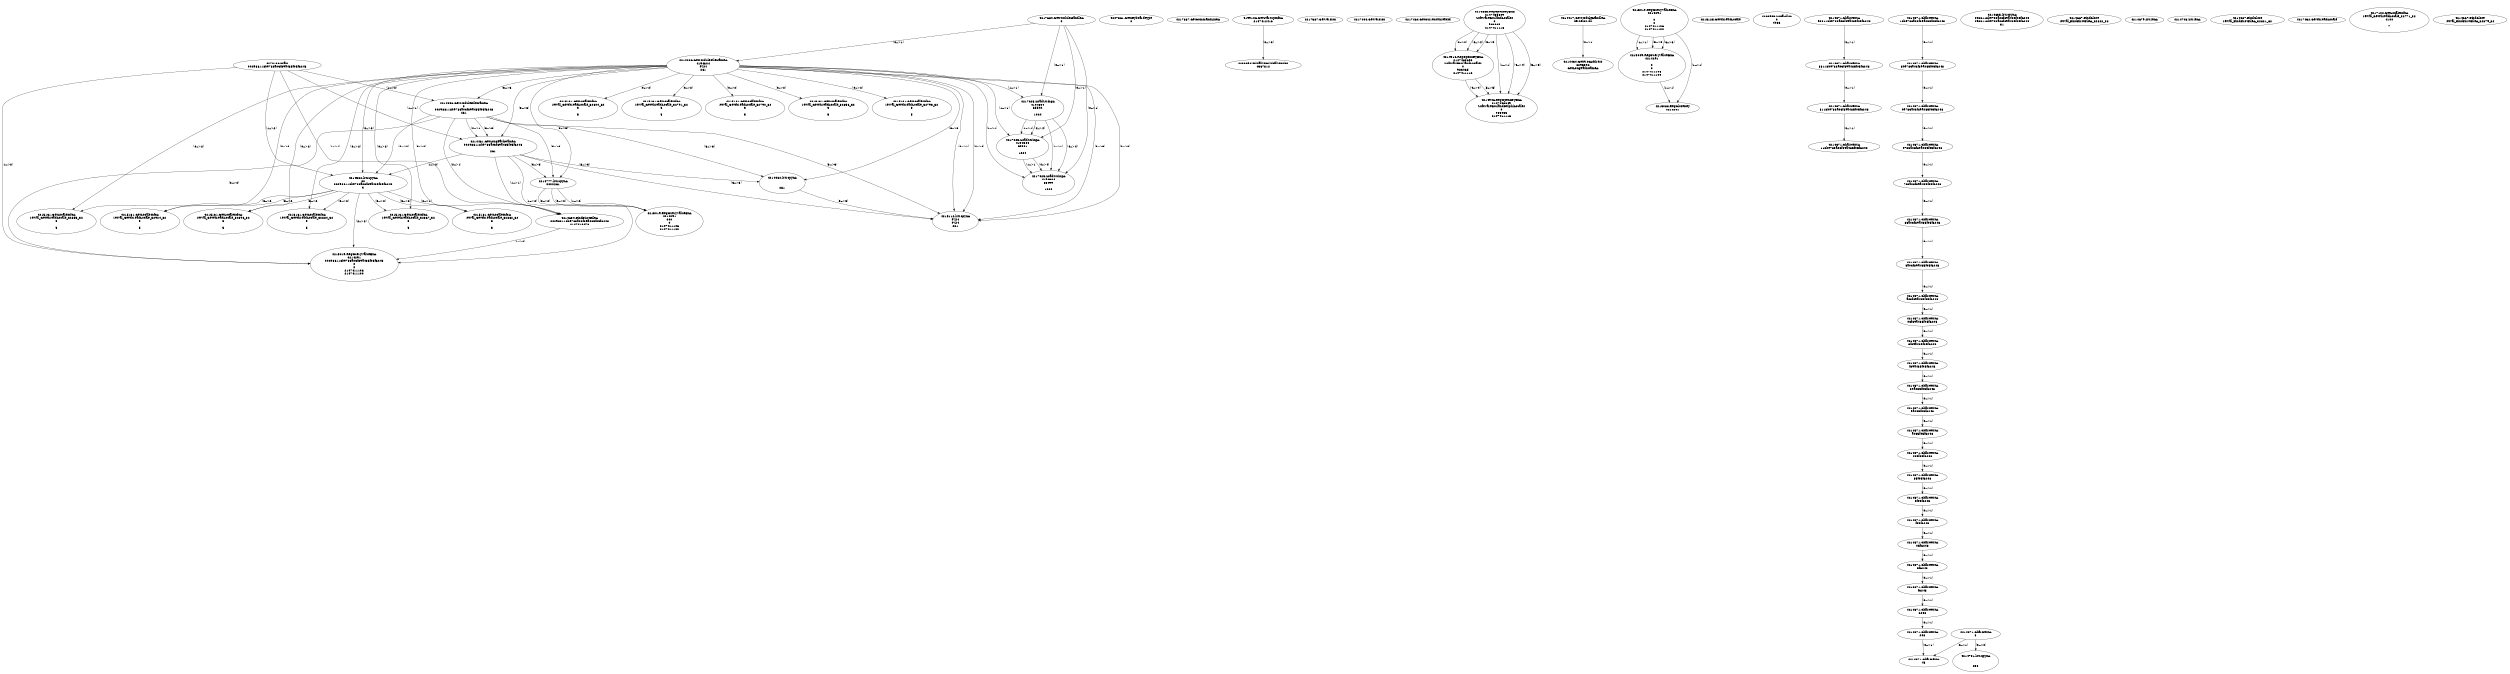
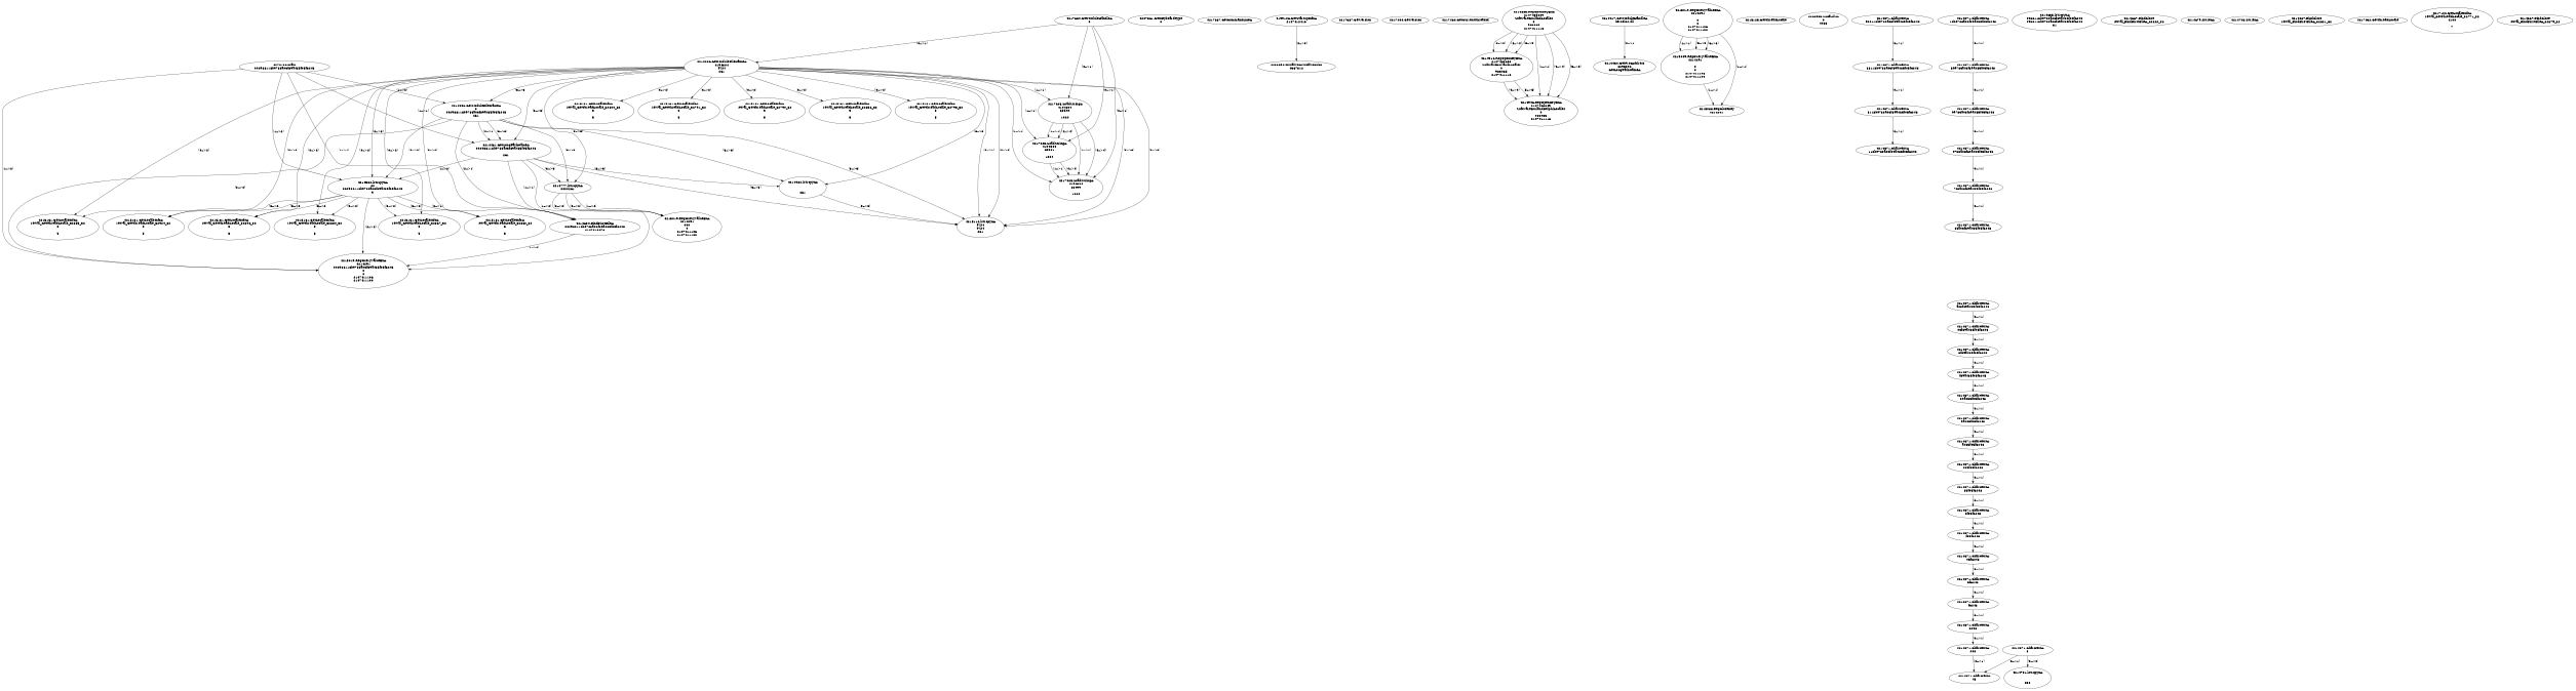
  digraph {
    n1 [label="4270136.main\n002988118be783a03f89a485f05f6248"]
    n2 [label="4214856.GetModuleFileNameA\n0\n002988118be783a03f89a485f05f6248\n261"]
    n3 [label="4214461.GetLongPathNameA\n002988118be783a03f89a485f05f6248\n\n261"]
    n4 [label="4214582.lstrcpynA\n00\n002988118be783a03f89a485f05f6248\n3"]
    n5 [label="4214654.FindFirstFileA\n002988118be783a03f89a485f05f6248\n2147410478"]
    n6 [label="4215019.RegQueryValueExA\n4214291\n002988118be783a03f89a485f05f6248\n0\n0\n2147411106\n2147411100"]
    n7 [label="4214482.lstrcpynA\n\n\n261"]
    n8 [label="4215112.lstrcpynA\nPZM\nPZM\n261"]
    n9 [label="4214777.lstrcpynA\n0000261"]
    n10 [label="4215131.GetLocaleInfoA\nretval_GetThreadLocale_32855_32\n3\n\n5"]
    n11 [label="4215131.GetLocaleInfoA\nretval_GetThreadLocale_32884_32\n3\n\n5"]
    n12 [label="4215131.GetLocaleInfoA\nretval_GetThreadLocale_32867_32\n3\n\n5"]
    n13 [label="4215131.GetLocaleInfoA\nretval_GetThreadLocale_32862_32\n3\n\n5"]
    n14 [label="4215131.GetLocaleInfoA\nretval_GetThreadLocale_32924_32\n3\n\n5"]
    n15 [label="4215131.GetLocaleInfoA\nretval_GetThreadLocale_32896_32\n3\n\n5"]
    n16 [label="4217684.GetModuleHandleA\n0"]
    n17 [label="4214286.GetModuleFileNameA\n4194304\nPZM\n261"]
    n18 [label="4217025.LoadStringA\n4194304\n65502\n\n1024"]
    n19 [label="4217025.LoadStringA\n4194304\n65501\n\n1024"]
    n20 [label="4217025.LoadStringA\n4194304\n65499\n\n1024"]
    n21 [label="4215131.GetLocaleInfoA\nretval_GetThreadLocale_32800_32\n3\n\n5"]
    n22 [label="4215131.GetLocaleInfoA\nretval_GetThreadLocale_32791_32\n3\n\n5"]
    n23 [label="4215131.GetLocaleInfoA\nretval_GetThreadLocale_32790_32\n3\n\n5"]
    n24 [label="4215131.GetLocaleInfoA\nretval_GetThreadLocale_32856_32\n3\n\n5"]
    n25 [label="4215131.GetLocaleInfoA\nretval_GetThreadLocale_32793_32\n3\n\n5"]
    n26 [label="4207361.GetKeyboardType\n0"]
    n27 [label="4217367.GetCommandLineA\n"]
    n28 [label="4199106.GetStartupInfoA\n2147412416"]
    n29 [label="4200894.InitializeCriticalSection\n4367812"]
    n30 [label="4217387.GetVersion\n"]
    n31 [label="4217404.GetVersion\n"]
    n32 [label="4217464.GetCurrentThreadId\n"]
    n33 [label="4215019.RegQueryValueExA\n4214291\n000\n0\n2147411106\n2147411100"]
    n34 [label="4214886.RegOpenKeyExA\n2147483649\nSoftware\Borland\Locales\n0\n983065\n2147411116"]
    n35 [label="4214916.RegOpenKeyExA\n2147483650\nSoftware\Borland\Locales\n0\n983065\n2147411116"]
    n36 [label="4214946.RegOpenKeyExA\n2147483649\nSoftware\Borland\Delphi\Locales\n0\n983065\n2147411116"]
    n37 [label="4214417.GetModuleHandleA\nkernel32.dll"]
    n38 [label="4214434.GetProcAddress\n6295592\nGetLongPathNameA"]
    n39 [label="4215019.RegQueryValueExA\n4214291\n\n0\n0\n2147411106\n2147411100"]
    n40 [label="4215049.RegQueryValueExA\n4214291\n\n0\n0\n2147411106\n2147411100"]
    n41 [label="4215083.RegCloseKey\n4214291"]
    n42 [label="4215125.GetThreadLocale\n"]
    n43 [label="4200955.LocalAlloc\n0\n4088"]
    n44 [label="4214371.CharNextA\n988118be783a03f89a485f05f6248"]
    n45 [label="4214371.CharNextA\n88118be783a03f89a485f05f6248"]
    n46 [label="4214371.CharNextA\n8118be783a03f89a485f05f6248"]
    n47 [label="4214371.CharNextA\n118be783a03f89a485f05f6248"]
    n48 [label="4214371.CharNextA\n18be783a03f89a485f05f6248"]
    n49 [label="4214371.CharNextA\n8be783a03f89a485f05f6248"]
    n50 [label="4214371.CharNextA\nbe783a03f89a485f05f6248"]
    n51 [label="4214371.CharNextA\ne783a03f89a485f05f6248"]
    n52 [label="4214371.CharNextA\n783a03f89a485f05f6248"]
    n53 [label="4214371.CharNextA\n83a03f89a485f05f6248"]
-   n54 [label="4214371.CharNextA\n3a03f89a485f05f6248"]
    n55 [label="4214371.CharNextA\na03f89a485f05f6248"]
    n56 [label="4214371.CharNextA\n03f89a485f05f6248"]
    n57 [label="4214371.CharNextA\n3f89a485f05f6248"]
    n58 [label="4214371.CharNextA\nf89a485f05f6248"]
    n59 [label="4214371.CharNextA\n89a485f05f6248"]
    n60 [label="4214371.CharNextA\n9a485f05f6248"]
    n61 [label="4214371.CharNextA\na485f05f6248"]
    n62 [label="4214371.CharNextA\n485f05f6248"]
    n63 [label="4214371.CharNextA\n85f05f6248"]
    n64 [label="4214371.CharNextA\n5f05f6248"]
    n65 [label="4214371.CharNextA\nf05f6248"]
    n66 [label="4214371.CharNextA\n05f6248"]
    n67 [label="4214371.CharNextA\n5f6248"]
    n68 [label="4210371.CharNextA\nf6248"]
    n69 [label="4214371.CharNextA\n6248"]
    n70 [label="4214371.CharNextA\n248"]
    n71 [label="4214371.CharNextA\n48"]
    n72 [label="4214371.CharNextA\n8"]
    n73 [label="4214731.lstrcpynA\n\n\n258"]
    n74 [label="4214635.lstrcpynA\n2988118be783a03f89a485f05f6248\n2988118be783a03f89a485f05f6248\n31"]
    n75 [label="4214667.FindClose\nretval_FindFirstFileA_32822_32"]
    n76 [label="4214679.lstrlenA\n"]
    n77 [label="4214743.lstrlenA\n"]
    n78 [label="4214667.FindClose\nretval_FindFirstFileA_32821_32"]
    n79 [label="4217432.GetThreadLocale\n"]
    n80 [label="4217102.GetLocaleInfoA\nretval_GetThreadLocale_32771_32\n4100\n\n7"]
    n81 [label="4214667.FindClose\nretval_FindFirstFileA_32879_32"]
    n1 -> n2 [label="(1-->2)"]
    n1 -> n3 [label="(1-->1)"]
    n1 -> n4 [label="(1-->2)"]
    n1 -> n5 [label="(1-->1)"]
    n1 -> n6 [label="(1-->2)"]
    n2 -> n3 [label="(2-->1)"]
    n2 -> n3 [label="(3-->3)"]
    n2 -> n4 [label="(2-->2)"]
    n2 -> n5 [label="(2-->1)"]
    n2 -> n6 [label="(2-->2)"]
    n2 -> n7 [label="(3-->3)"]
    n2 -> n8 [label="(3-->3)"]
    n2 -> n9 [label="(3-->3)"]
    n3 -> n4 [label="(1-->2)"]
    n3 -> n5 [label="(1-->1)"]
    n3 -> n6 [label="(1-->2)"]
    n3 -> n7 [label="(3-->3)"]
    n3 -> n8 [label="(3-->3)"]
    n3 -> n9 [label="(3-->3)"]
    n4 -> n5 [label="(2-->1)"]
    n4 -> n6 [label="(2-->2)"]
    n4 -> n10 [label="(3-->2)"]
    n4 -> n11 [label="(3-->2)"]
    n4 -> n12 [label="(3-->2)"]
    n4 -> n13 [label="(3-->2)"]
    n4 -> n14 [label="(3-->2)"]
    n4 -> n15 [label="(3-->2)"]
    n5 -> n6 [label="(1-->2)"]
    n7 -> n8 [label="(3-->3)"]
    n9 -> n33 [label="(1-->2)"]
    n9 -> n33 [label="(2-->2)"]
    n9 -> n33 [label="(0-->2)"]
    n16 -> n17 [label="(0-->1)"]
    n16 -> n18 [label="(0-->1)"]
    n16 -> n19 [label="(0-->1)"]
    n16 -> n20 [label="(0-->1)"]
    n17 -> n2 [label="(3-->3)"]
    n17 -> n3 [label="(3-->3)"]
    n17 -> n4 [label="(0-->3)"]
    n17 -> n7 [label="(3-->3)"]
    n17 -> n8 [label="(2-->1)"]
    n17 -> n8 [label="(2-->2)"]
    n17 -> n8 [label="(3-->3)"]
    n17 -> n8 [label="(2-->0)"]
    n17 -> n9 [label="(3-->3)"]
    n17 -> n10 [label="(0-->2)"]
    n17 -> n11 [label="(0-->2)"]
    n17 -> n12 [label="(0-->2)"]
    n17 -> n13 [label="(0-->2)"]
    n17 -> n14 [label="(0-->2)"]
    n17 -> n15 [label="(0-->2)"]
    n17 -> n18 [label="(1-->1)"]
    n17 -> n19 [label="(1-->1)"]
    n17 -> n20 [label="(1-->1)"]
    n17 -> n21 [label="(0-->2)"]
    n17 -> n22 [label="(0-->2)"]
    n17 -> n23 [label="(0-->2)"]
    n17 -> n24 [label="(0-->2)"]
    n17 -> n25 [label="(0-->2)"]
    n18 -> n19 [label="(1-->1)"]
    n18 -> n19 [label="(4-->4)"]
    n18 -> n20 [label="(1-->1)"]
    n18 -> n20 [label="(4-->4)"]
    n19 -> n20 [label="(1-->1)"]
    n19 -> n20 [label="(4-->4)"]
    n28 -> n29 [label="(0-->0)"]
    n34 -> n35 [label="(2-->2)"]
    n34 -> n35 [label="(4-->4)"]
    n34 -> n35 [label="(5-->5)"]
    n34 -> n36 [label="(1-->1)"]
    n34 -> n36 [label="(4-->4)"]
    n34 -> n36 [label="(5-->5)"]
    n35 -> n36 [label="(4-->4)"]
    n35 -> n36 [label="(5-->5)"]
    n37 -> n38 [label="(0-->1)"]
    n39 -> n40 [label="(1-->1)"]
    n39 -> n40 [label="(5-->5)"]
    n39 -> n40 [label="(6-->6)"]
    n39 -> n41 [label="(1-->1)"]
    n40 -> n41 [label="(1-->1)"]
    n44 -> n45 [label="(0-->1)"]
    n45 -> n46 [label="(0-->1)"]
    n46 -> n47 [label="(0-->1)"]
    n48 -> n49 [label="(0-->1)"]
    n49 -> n50 [label="(0-->1)"]
    n50 -> n51 [label="(0-->1)"]
    n51 -> n52 [label="(0-->1)"]
    n52 -> n53 [label="(0-->1)"]
-   n53 -> n54 [label="(0-->1)"]
-   n54 -> n55 [label="(0-->1)"]
    n55 -> n56 [label="(0-->1)"]
    n56 -> n57 [label="(0-->1)"]
    n57 -> n58 [label="(0-->1)"]
    n58 -> n59 [label="(0-->1)"]
    n59 -> n60 [label="(0-->1)"]
    n60 -> n61 [label="(0-->1)"]
    n61 -> n62 [label="(0-->1)"]
    n62 -> n63 [label="(0-->1)"]
    n63 -> n64 [label="(0-->1)"]
    n64 -> n65 [label="(0-->1)"]
    n65 -> n66 [label="(0-->1)"]
    n66 -> n67 [label="(0-->1)"]
    n67 -> n68 [label="(0-->1)"]
    n68 -> n69 [label="(0-->1)"]
    n69 -> n70 [label="(0-->1)"]
    n70 -> n71 [label="(0-->1)"]
    n72 -> n71 [label="(0-->1)"]
    n72 -> n73 [label="(0-->0)"]
  }
